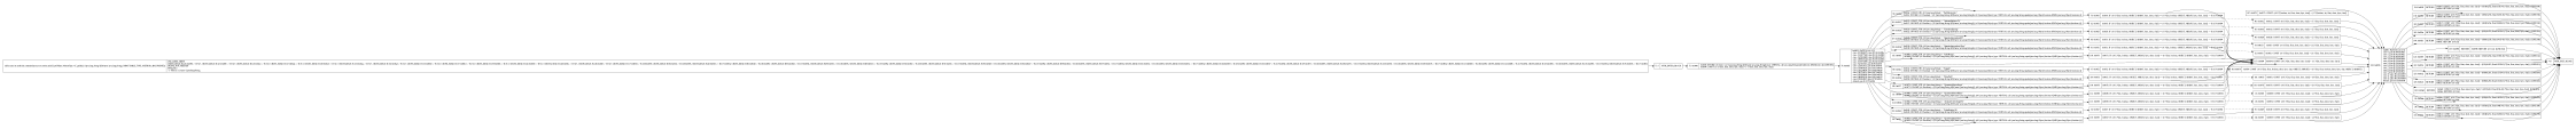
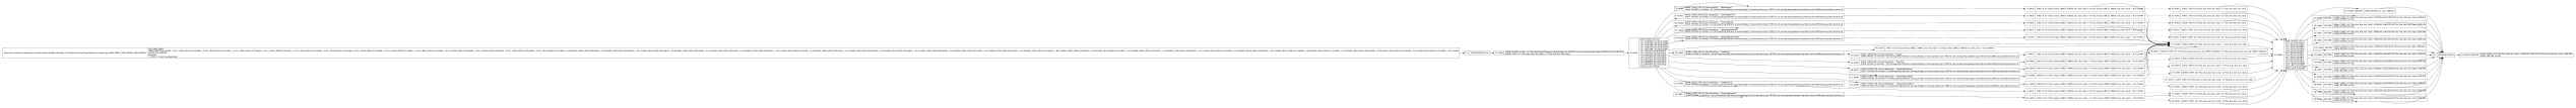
  digraph {
    fontname="Liberation Serif"
    rankdir=LR
    node [fontname="Liberation Serif" shape=record]
    edge [fontname="Liberation Serif"]
    n1 [label="{73\:\ ?|MTH_ENTER_BLOCK\l}"]
    n2 [label="{75\:\ 0x0000|0x0000: INVOKE  (r0 I:int) = (r2 I:java.lang.String A[D('name' java.lang.String)]) type: VIRTUAL call: java.lang.String.hashCode():int A[MD:():int (c)] (LINE:586)\l0x0004: CONST  (r1 I:??[int, float, short, byte, char]) = (\-1 ??[int, float, short, byte, char]) \l}"]
    n3 [label="{76\:\ 0x0005|0x0005: SWITCH  (r0 I:??)\l case \-2033446275: goto B:114:0x008a\l case \-1532277420: goto B:111:0x0080\l case \-1529145600: goto B:108:0x0075\l case \-1498310144: goto B:105:0x006b\l case \-1030753096: goto B:102:0x0061\l case \-762370135: goto B:99:0x0056\l case \-232872051: goto B:96:0x004c\l case 1138491429: goto B:93:0x0041\l case 1539234834: goto B:90:0x0036\l case 1583722451: goto B:87:0x002b\l case 1639368448: goto B:84:0x0020\l case 1900899336: goto B:81:0x0015\l case 2109694967: goto B:78:0x000a\l default: goto B:117:0x0094 \l}"]
    n4 [label="{78\:\ 0x000a|0x000a: CONST_STR  (r0 I:java.lang.String) =  \"PathMotionArc\" \l0x000c: INVOKE  (r0 I:boolean) = (r2 I:java.lang.String A[D('name' java.lang.String)]), (r0 I:java.lang.Object) type: VIRTUAL call: java.lang.String.equals(java.lang.Object):boolean A[MD:(java.lang.Object):boolean (c)]\l}"]
    n5 [label="{81\:\ 0x0015|0x0015: CONST_STR  (r0 I:java.lang.String) =  \"AnimateRelativeTo\" \l0x0017: INVOKE  (r0 I:boolean) = (r2 I:java.lang.String A[D('name' java.lang.String)]), (r0 I:java.lang.Object) type: VIRTUAL call: java.lang.String.equals(java.lang.Object):boolean A[MD:(java.lang.Object):boolean (c)]\l}"]
    n6 [label="{84\:\ 0x0020|0x0020: CONST_STR  (r0 I:java.lang.String) =  \"TransitionEasing\" \l0x0022: INVOKE  (r0 I:boolean) = (r2 I:java.lang.String A[D('name' java.lang.String)]), (r0 I:java.lang.Object) type: VIRTUAL call: java.lang.String.equals(java.lang.Object):boolean A[MD:(java.lang.Object):boolean (c)]\l}"]
    n7 [label="{87\:\ 0x002b|0x002b: CONST_STR  (r0 I:java.lang.String) =  \"QuantizeInterpolatorID\" \l0x002d: INVOKE  (r0 I:boolean) = (r2 I:java.lang.String A[D('name' java.lang.String)]), (r0 I:java.lang.Object) type: VIRTUAL call: java.lang.String.equals(java.lang.Object):boolean A[MD:(java.lang.Object):boolean (c)]\l}"]
    n8 [label="{90\:\ 0x0036|0x0036: CONST_STR  (r0 I:java.lang.String) =  \"QuantizeInterpolatorType\" \l0x0038: INVOKE  (r0 I:boolean) = (r2 I:java.lang.String A[D('name' java.lang.String)]), (r0 I:java.lang.Object) type: VIRTUAL call: java.lang.String.equals(java.lang.Object):boolean A[MD:(java.lang.Object):boolean (c)]\l}"]
    n9 [label="{93\:\ 0x0041|0x0041: CONST_STR  (r0 I:java.lang.String) =  \"PolarRelativeTo\" \l0x0043: INVOKE  (r0 I:boolean) = (r2 I:java.lang.String A[D('name' java.lang.String)]), (r0 I:java.lang.Object) type: VIRTUAL call: java.lang.String.equals(java.lang.Object):boolean A[MD:(java.lang.Object):boolean (c)]\l}"]
    n10 [label="{96\:\ 0x004c|0x004c: CONST_STR  (r0 I:java.lang.String) =  \"Stagger\" \l0x004e: INVOKE  (r0 I:boolean) = (r2 I:java.lang.String A[D('name' java.lang.String)]), (r0 I:java.lang.Object) type: VIRTUAL call: java.lang.String.equals(java.lang.Object):boolean A[MD:(java.lang.Object):boolean (c)]\l}"]
    n11 [label="{99\:\ 0x0056|0x0056: CONST_STR  (r0 I:java.lang.String) =  \"DrawPath\" \l0x0058: INVOKE  (r0 I:boolean) = (r2 I:java.lang.String A[D('name' java.lang.String)]), (r0 I:java.lang.Object) type: VIRTUAL call: java.lang.String.equals(java.lang.Object):boolean A[MD:(java.lang.Object):boolean (c)]\l}"]
    n12 [label="{102\:\ 0x0061|0x0061: CONST_STR  (r0 I:java.lang.String) =  \"QuantizeInterpolator\" \l0x0063: INVOKE  (r0 I:boolean) = (r2 I:java.lang.String A[D('name' java.lang.String)]), (r0 I:java.lang.Object) type: VIRTUAL call: java.lang.String.equals(java.lang.Object):boolean A[MD:(java.lang.Object):boolean (c)]\l}"]
    n13 [label="{105\:\ 0x006b|0x006b: CONST_STR  (r0 I:java.lang.String) =  \"PathRotate\" \l0x006d: INVOKE  (r0 I:boolean) = (r2 I:java.lang.String A[D('name' java.lang.String)]), (r0 I:java.lang.Object) type: VIRTUAL call: java.lang.String.equals(java.lang.Object):boolean A[MD:(java.lang.Object):boolean (c)]\l}"]
    n14 [label="{108\:\ 0x0075|0x0075: CONST_STR  (r0 I:java.lang.String) =  \"QuantizeMotionSteps\" \l0x0077: INVOKE  (r0 I:boolean) = (r2 I:java.lang.String A[D('name' java.lang.String)]), (r0 I:java.lang.Object) type: VIRTUAL call: java.lang.String.equals(java.lang.Object):boolean A[MD:(java.lang.Object):boolean (c)]\l}"]
    n15 [label="{111\:\ 0x0080|0x0080: CONST_STR  (r0 I:java.lang.String) =  \"QuantizeMotionPhase\" \l0x0082: INVOKE  (r0 I:boolean) = (r2 I:java.lang.String A[D('name' java.lang.String)]), (r0 I:java.lang.Object) type: VIRTUAL call: java.lang.String.equals(java.lang.Object):boolean A[MD:(java.lang.Object):boolean (c)]\l}"]
    n16 [label="{114\:\ 0x008a|0x008a: CONST_STR  (r0 I:java.lang.String) =  \"AnimateCircleAngleTo\" \l0x008c: INVOKE  (r0 I:boolean) = (r2 I:java.lang.String A[D('name' java.lang.String)]), (r0 I:java.lang.Object) type: VIRTUAL call: java.lang.String.equals(java.lang.Object):boolean A[MD:(java.lang.Object):boolean (c)]\l}"]
    n17 [label="{117\:\ 0x0094|0x0094: CONST  (r0 I:??[int, float, short, byte, char]) = (\-1 ??[int, float, short, byte, char]) \l}"]
    n18 [label="{79\:\ 0x0010|0x0010: IF  (r0 I:??[int, boolean, OBJECT, ARRAY, byte, short, char]) == (0 ??[int, boolean, OBJECT, ARRAY, byte, short, char])  \-\> B:117:0x0094 \l}"]
    n19 [label="{82\:\ 0x001b|0x001b: IF  (r0 I:??[int, boolean, OBJECT, ARRAY, byte, short, char]) == (0 ??[int, boolean, OBJECT, ARRAY, byte, short, char])  \-\> B:117:0x0094 \l}"]
    n20 [label="{85\:\ 0x0026|0x0026: IF  (r0 I:??[int, boolean, OBJECT, ARRAY, byte, short, char]) == (0 ??[int, boolean, OBJECT, ARRAY, byte, short, char])  \-\> B:117:0x0094 \l}"]
    n21 [label="{88\:\ 0x0031|0x0031: IF  (r0 I:??[int, boolean, OBJECT, ARRAY, byte, short, char]) == (0 ??[int, boolean, OBJECT, ARRAY, byte, short, char])  \-\> B:117:0x0094 \l}"]
    n22 [label="{91\:\ 0x003c|0x003c: IF  (r0 I:??[int, boolean, OBJECT, ARRAY, byte, short, char]) == (0 ??[int, boolean, OBJECT, ARRAY, byte, short, char])  \-\> B:117:0x0094 \l}"]
    n23 [label="{94\:\ 0x0047|0x0047: IF  (r0 I:??[int, boolean, OBJECT, ARRAY, byte, short, char]) == (0 ??[int, boolean, OBJECT, ARRAY, byte, short, char])  \-\> B:117:0x0094 \l}"]
    n24 [label="{97\:\ 0x0052|0x0052: IF  (r0 I:??[int, boolean, OBJECT, ARRAY, byte, short, char]) == (0 ??[int, boolean, OBJECT, ARRAY, byte, short, char])  \-\> B:117:0x0094 \l}"]
    n25 [label="{100\:\ 0x005c|0x005c: IF  (r0 I:??[int, boolean, OBJECT, ARRAY, byte, short, char]) == (0 ??[int, boolean, OBJECT, ARRAY, byte, short, char])  \-\> B:117:0x0094 \l}"]
    n26 [label="{103\:\ 0x0067|0x0067: IF  (r0 I:??[int, boolean, OBJECT, ARRAY, byte, short, char]) == (0 ??[int, boolean, OBJECT, ARRAY, byte, short, char])  \-\> B:117:0x0094 \l}"]
    n27 [label="{106\:\ 0x0071|0x0071: IF  (r0 I:??[int, boolean, OBJECT, ARRAY, byte, short, char]) == (0 ??[int, boolean, OBJECT, ARRAY, byte, short, char])  \-\> B:117:0x0094 \l}"]
    n28 [label="{109\:\ 0x007b|0x007b: IF  (r0 I:??[int, boolean, OBJECT, ARRAY, byte, short, char]) == (0 ??[int, boolean, OBJECT, ARRAY, byte, short, char])  \-\> B:117:0x0094 \l}"]
    n29 [label="{112\:\ 0x0086|0x0086: IF  (r0 I:??[int, boolean, OBJECT, ARRAY, byte, short, char]) == (0 ??[int, boolean, OBJECT, ARRAY, byte, short, char])  \-\> B:117:0x0094 \l}"]
    n30 [label="{115\:\ 0x0090|0x0090: IF  (r0 I:??[int, boolean, OBJECT, ARRAY, byte, short, char]) == (0 ??[int, boolean, OBJECT, ARRAY, byte, short, char])  \-\> B:117:0x0094 \l}"]
-   n31 [label="{118\:\ 0x0095|0x0095: SWITCH  (r0 I:??)\l case 0: goto B:144:0x00bd\l case 1: goto B:142:0x00ba\l case 2: goto B:140:0x00b7\l case 3: goto B:138:0x00b4\l case 4: goto B:136:0x00b1\l case 5: goto B:134:0x00ae\l case 6: goto B:132:0x00ab\l case 7: goto B:130:0x00a8\l case 8: goto B:128:0x00a5\l case 9: goto B:126:0x00a2\l case 10: goto B:124:0x009f\l case 11: goto B:122:0x009c\l case 12: goto B:120:0x0099\l default: goto B:119:0x0098 \l}"]
+   n31 [label="{118\:\ 0x0095|0x0095: SWITCH  (r0 I:??)\l case 0: goto B:144:0x00bd\l case 1: goto B:142:0x00ba\l case 2: goto B:140:0x00b7\l case 3: goto B:138:0x00b4\l case 4: goto B:136:0x00b1\l case 5: goto B:134:0x00ae\l case 6: goto B:132:0x00ab\l case 7: goto B:130:0x00a8\l case 8: goto B:128:0x00a5\l case 9: goto B:126:0x00a2\l case 10: goto B:124:0x009f\l case 11: goto B:122:0x009c\l equals 12: goto B:120:0x0099\l default: goto B:119:0x0098 \l}"]
    n32 [label="{80\:\ 0x0012|0x0012: CONST  (r0 I:??[int, float, short, byte, char]) = (7 ??[int, float, short, byte, char]) \l}"]
    n33 [label="{119\:\ 0x0098|RETURN\l|0x0098: RETURN  (r1 I:int)  (LINE:614)\l}"]
    n34 [label="{120\:\ 0x0099|RETURN\l|0x0099: CONST  (r0 I:??[int, float, short, byte, char]) = (612(0x264, float:8.58E\-43) ??[int, float, short, byte, char])  (LINE:612)\l0x009b: RETURN  (r0 I:int) \l}"]
    n35 [label="{122\:\ 0x009c|RETURN\l|0x009c: CONST  (r0 I:??[int, float, short, byte, char]) = (611(0x263, float:8.56E\-43) ??[int, float, short, byte, char])  (LINE:610)\l0x009e: RETURN  (r0 I:int) \l}"]
    n36 [label="{126\:\ 0x00a2|RETURN\l|0x00a2: CONST  (r0 I:??[int, float, short, byte, char]) = (609(0x261, float:8.53E\-43) ??[int, float, short, byte, char])  (LINE:606)\l0x00a4: RETURN  (r0 I:int) \l}"]
    n37 [label="{128\:\ 0x00a5|RETURN\l|0x00a5: CONST  (r0 I:??[int, float, short, byte, char]) = (608(0x260, float:8.52E\-43) ??[int, float, short, byte, char])  (LINE:604)\l0x00a7: RETURN  (r0 I:int) \l}"]
    n38 [label="{130\:\ 0x00a8|RETURN\l|0x00a8: CONST  (r0 I:??[int, float, short, byte, char]) = (607(0x25f, float:8.5E\-43) ??[int, float, short, byte, char])  (LINE:602)\l0x00aa: RETURN  (r0 I:int) \l}"]
    n39 [label="{132\:\ 0x00ab|RETURN\l|0x00ab: CONST  (r0 I:??[int, float, short, byte, char]) = (606(0x25e, float:8.49E\-43) ??[int, float, short, byte, char])  (LINE:600)\l0x00ad: RETURN  (r0 I:int) \l}"]
    n40 [label="{134\:\ 0x00ae|RETURN\l|0x00ae: CONST  (r0 I:??[int, float, short, byte, char]) = (605(0x25d, float:8.48E\-43) ??[int, float, short, byte, char])  (LINE:598)\l0x00b0: RETURN  (r0 I:int) \l}"]
    n41 [label="{136\:\ 0x00b1|RETURN\l|0x00b1: CONST  (r0 I:??[int, float, short, byte, char]) = (604(0x25c, float:8.46E\-43) ??[int, float, short, byte, char])  (LINE:596)\l0x00b3: RETURN  (r0 I:int) \l}"]
    n42 [label="{138\:\ 0x00b4|RETURN\l|0x00b4: CONST  (r0 I:??[int, float, short, byte, char]) = (603(0x25b, float:8.45E\-43) ??[int, float, short, byte, char])  (LINE:594)\l0x00b6: RETURN  (r0 I:int) \l}"]
    n43 [label="{140\:\ 0x00b7|RETURN\l|0x00b7: CONST  (r0 I:??[int, float, short, byte, char]) = (602(0x25a, float:8.44E\-43) ??[int, float, short, byte, char])  (LINE:592)\l0x00b9: RETURN  (r0 I:int) \l}"]
    n44 [label="{142\:\ 0x00ba|RETURN\l|0x00ba: CONST  (r0 I:??[int, float, short, byte, char]) = (601(0x259, float:8.42E\-43) ??[int, float, short, byte, char])  (LINE:590)\l0x00bc: RETURN  (r0 I:int) \l}"]
    n45 [label="{144\:\ 0x00bd|RETURN\l|0x00bd: CONST  (r0 I:??[int, float, short, byte, char]) = (600(0x258, float:8.41E\-43) ??[int, float, short, byte, char])  (LINE:588)\l0x00bf: RETURN  (r0 I:int) \l}"]
    n46 [label="{74\:\ ?|MTH_EXIT_BLOCK\l}"]
    n47 [label="{124\:\ 0x009f|RETURN\l|0x009f: CONST  (r0 I:??[int, float, short, byte, char]) = (610(0x262, float:8.55E\-43) ??[int, float, short, byte, char])  (LINE:608)\l0x00a1: RETURN  (r0 I:int) \l}"]
    n48 [label="{83\:\ 0x001d|0x001d: CONST  (r0 I:??[int, float, short, byte, char]) = (5 ??[int, float, short, byte, char]) \l}"]
    n49 [label="{86\:\ 0x0028|0x0028: CONST  (r0 I:??[int, float, short, byte, char]) = (3 ??[int, float, short, byte, char]) \l}"]
    n50 [label="{89\:\ 0x0033|0x0033: CONST  (r0 I:??[int, float, short, byte, char]) = (12 ??[int, float, short, byte, char]) \l}"]
    n51 [label="{92\:\ 0x003e|0x003e: CONST  (r0 I:??[int, float, short, byte, char]) = (11 ??[int, float, short, byte, char]) \l}"]
    n52 [label="{95\:\ 0x0049|0x0049: CONST  (r0 I:??[int, float, short, byte, char]) = (9 ??[int, float, short, byte, char]) \l}"]
    n53 [label="{98\:\ 0x0054|0x0054: CONST  (r0 I:??[int, float, boolean, short, byte, char, OBJECT, ARRAY]) = (0 ??[int, float, boolean, short, byte, char, OBJECT, ARRAY]) \l}"]
    n54 [label="{101\:\ 0x005e|0x005e: CONST  (r0 I:??[int, float, short, byte, char]) = (8 ??[int, float, short, byte, char]) \l}"]
    n55 [label="{104\:\ 0x0069|0x0069: CONST  (r0 I:??[int, float, short, byte, char]) = (4 ??[int, float, short, byte, char]) \l}"]
    n56 [label="{107\:\ 0x0073|0x0073: CONST  (r0 I:??[boolean, int, float, short, byte, char]) = (1 ??[boolean, int, float, short, byte, char]) \l}"]
    n57 [label="{110\:\ 0x007d|0x007d: CONST  (r0 I:??[int, float, short, byte, char]) = (10 ??[int, float, short, byte, char]) \l}"]
    n58 [label="{113\:\ 0x0088|0x0088: CONST  (r0 I:??[int, float, short, byte, char]) = (2 ??[int, float, short, byte, char]) \l}"]
    n59 [label="{116\:\ 0x0092|0x0092: CONST  (r0 I:??[int, float, short, byte, char]) = (6 ??[int, float, short, byte, char]) \l}"]
    n60 [label="{public static int androidx.constraintlayout.core.motion.utils.TypedValues.MotionType.\-CC.getId((r2 I:java.lang.String A[D('name' java.lang.String), IMMUTABLE_TYPE, METHOD_ARGUMENT]))  | USE_LINES_HINTS\lCROSS_EDGE: B:121:0x009b \-\> B:74:?, CROSS_EDGE: B:123:0x009e \-\> B:74:?, CROSS_EDGE: B:125:0x00a1 \-\> B:74:?, CROSS_EDGE: B:127:0x00a4 \-\> B:74:?, CROSS_EDGE: B:129:0x00a7 \-\> B:74:?, CROSS_EDGE: B:131:0x00aa \-\> B:74:?, CROSS_EDGE: B:133:0x00ad \-\> B:74:?, CROSS_EDGE: B:135:0x00b0 \-\> B:74:?, CROSS_EDGE: B:137:0x00b3 \-\> B:74:?, CROSS_EDGE: B:139:0x00b6 \-\> B:74:?, CROSS_EDGE: B:141:0x00b9 \-\> B:74:?, CROSS_EDGE: B:143:0x00bc \-\> B:74:?, CROSS_EDGE: B:145:0x00bf \-\> B:74:?, CROSS_EDGE: B:117:0x0094 \-\> B:118:0x0095, CROSS_EDGE: B:83:0x001d \-\> B:118:0x0095, CROSS_EDGE: B:82:0x001b \-\> B:117:0x0094, CROSS_EDGE: B:86:0x0028 \-\> B:118:0x0095, CROSS_EDGE: B:85:0x0026 \-\> B:117:0x0094, CROSS_EDGE: B:89:0x0033 \-\> B:118:0x0095, CROSS_EDGE: B:88:0x0031 \-\> B:117:0x0094, CROSS_EDGE: B:92:0x003e \-\> B:118:0x0095, CROSS_EDGE: B:91:0x003c \-\> B:117:0x0094, CROSS_EDGE: B:95:0x0049 \-\> B:118:0x0095, CROSS_EDGE: B:94:0x0047 \-\> B:117:0x0094, CROSS_EDGE: B:98:0x0054 \-\> B:118:0x0095, CROSS_EDGE: B:97:0x0052 \-\> B:117:0x0094, CROSS_EDGE: B:101:0x005e \-\> B:118:0x0095, CROSS_EDGE: B:100:0x005c \-\> B:117:0x0094, CROSS_EDGE: B:104:0x0069 \-\> B:118:0x0095, CROSS_EDGE: B:103:0x0067 \-\> B:117:0x0094, CROSS_EDGE: B:107:0x0073 \-\> B:118:0x0095, CROSS_EDGE: B:106:0x0071 \-\> B:117:0x0094, CROSS_EDGE: B:110:0x007d \-\> B:118:0x0095, CROSS_EDGE: B:109:0x007b \-\> B:117:0x0094, CROSS_EDGE: B:113:0x0088 \-\> B:118:0x0095, CROSS_EDGE: B:112:0x0086 \-\> B:117:0x0094, CROSS_EDGE: B:116:0x0092 \-\> B:118:0x0095, CROSS_EDGE: B:115:0x0090 \-\> B:117:0x0094, CROSS_EDGE: B:76:0x0005 \-\> B:117:0x0094\lINLINE_NOT_NEEDED\lDebug Info:\l  \-1 \-0x0113: r2 'name' Ljava\/lang\/String;\l}"]
    n1 -> n2
    n2 -> n3
    n3 -> n4
    n3 -> n5
    n3 -> n6
    n3 -> n7
    n3 -> n8
    n3 -> n9
-   n3 -> n10
+   n13 -> n10
    n3 -> n11
    n3 -> n12
    n3 -> n13
    n3 -> n14
    n3 -> n15
    n3 -> n16
    n3 -> n17
    n4 -> n18
    n5 -> n19
    n6 -> n20
    n7 -> n21
    n8 -> n22
    n9 -> n23
    n10 -> n24
    n11 -> n25
    n12 -> n26
    n13 -> n27
    n14 -> n28
    n15 -> n29
    n16 -> n30
    n17 -> n31
    n18 -> n17
    n18 -> n32 [style=dashed]
    n19 -> n17
    n19 -> n48 [style=dashed]
    n20 -> n17
    n20 -> n49 [style=dashed]
    n21 -> n17
    n21 -> n50 [style=dashed]
    n22 -> n17
    n22 -> n51 [style=dashed]
    n23 -> n17 [style=dashed]
    n23 -> n52 [style=dashed]
    n24 -> n17
    n24 -> n53 [style=dashed]
    n25 -> n17
    n25 -> n54 [style=dashed]
    n26 -> n52
    n26 -> n55 [style=dashed]
    n27 -> n17
    n28 -> n17
    n28 -> n57 [style=dashed]
    n29 -> n17
    n29 -> n58 [style=dashed]
    n30 -> n17
    n30 -> n59 [style=dashed]
    n31 -> n33
    n31 -> n34
    n31 -> n35
    n31 -> n36
    n31 -> n37
    n31 -> n38
    n31 -> n39
    n31 -> n40
    n31 -> n41
    n31 -> n42
    n31 -> n43
    n31 -> n44
    n31 -> n45
    n32 -> n31
    n33 -> n46
    n34 -> n46
    n35 -> n46
    n36 -> n46
    n37 -> n46
    n38 -> n46
    n39 -> n46
    n40 -> n46
    n41 -> n46
    n42 -> n46
    n43 -> n46
    n44 -> n46
    n45 -> n46
-   n47 -> n46
+   n46 -> n47
    n48 -> n31
    n49 -> n31
    n50 -> n31
    n51 -> n31
    n52 -> n31
    n53 -> n31
    n54 -> n31
    n55 -> n31
    n56 -> n31
    n57 -> n31
    n58 -> n31
    n59 -> n31
    n60 -> n1
  }
